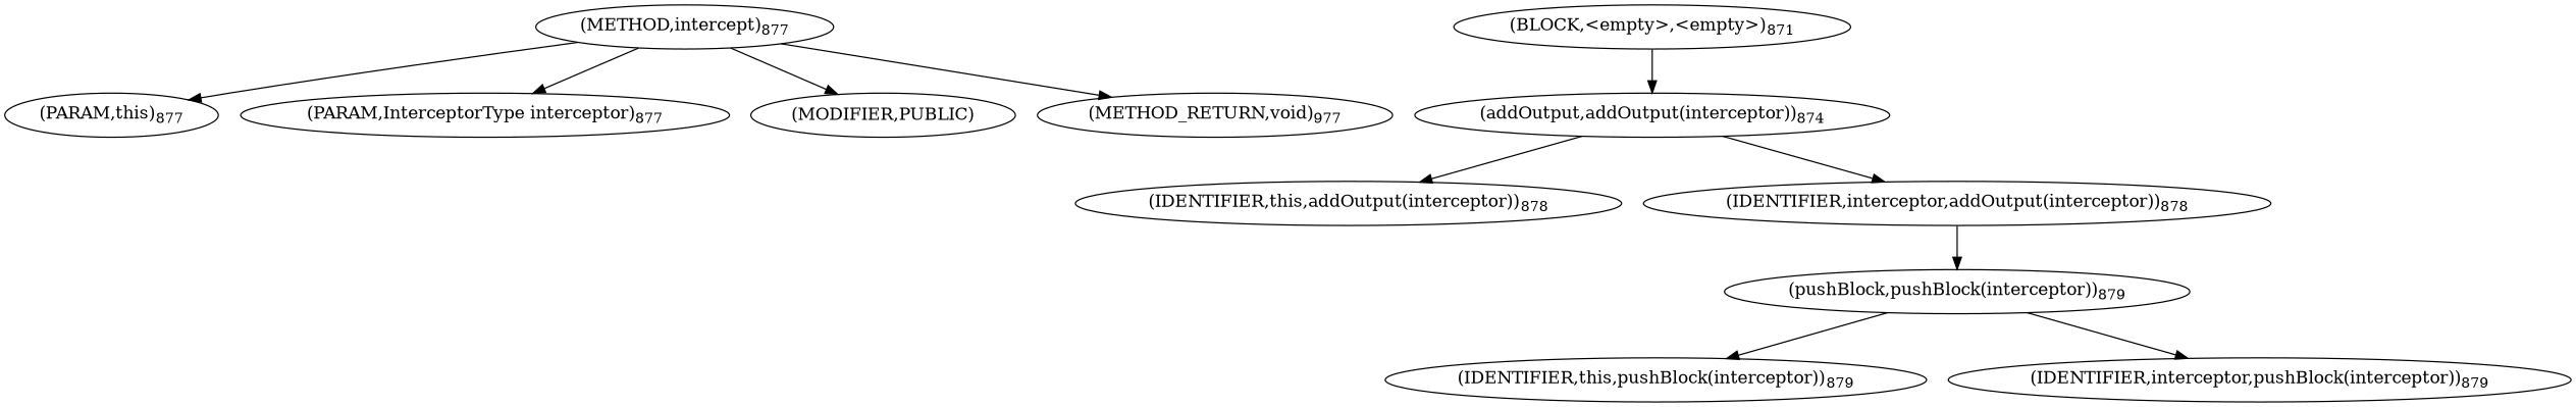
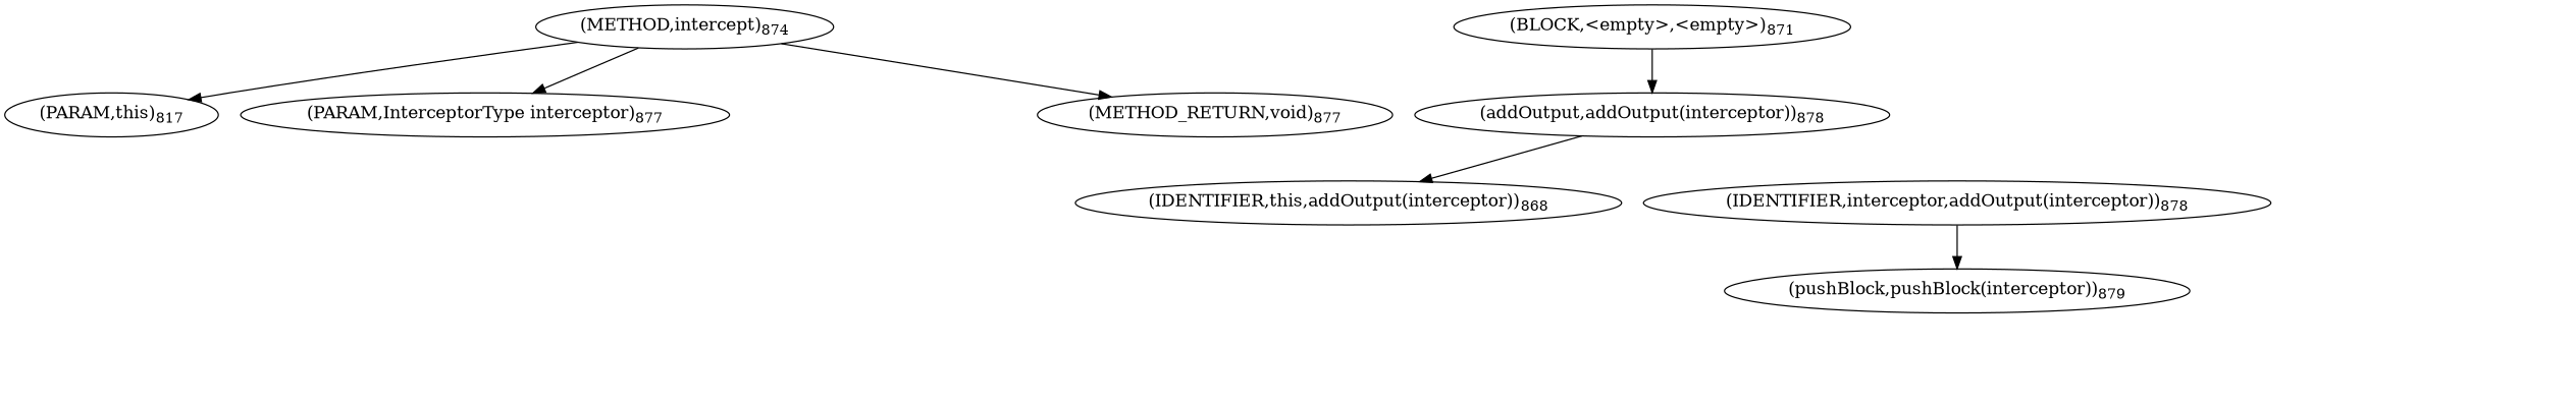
  digraph {
-   n1 [label=<(METHOD,intercept)<SUB>877</SUB>>]
-   n2 [label=<(PARAM,this)<SUB>877</SUB>>]
+   n1 [label=<(METHOD,intercept)<SUB>874</SUB>>]
+   n2 [label=<(PARAM,this)<SUB>817</SUB>>]
    n3 [label=<(PARAM,InterceptorType interceptor)<SUB>877</SUB>>]
-   n4 [label=<(MODIFIER,PUBLIC)>]
-   n5 [label=<(METHOD_RETURN,void)<SUB>977</SUB>>]
+   n5 [label=<(METHOD_RETURN,void)<SUB>877</SUB>>]
    n6 [label=<(BLOCK,&lt;empty&gt;,&lt;empty&gt;)<SUB>871</SUB>>]
-   n7 [label=<(addOutput,addOutput(interceptor))<SUB>874</SUB>>]
-   n8 [label=<(IDENTIFIER,this,addOutput(interceptor))<SUB>878</SUB>>]
+   n7 [label=<(addOutput,addOutput(interceptor))<SUB>878</SUB>>]
+   n8 [label=<(IDENTIFIER,this,addOutput(interceptor))<SUB>868</SUB>>]
    n9 [label=<(IDENTIFIER,interceptor,addOutput(interceptor))<SUB>878</SUB>>]
    n10 [label=<(pushBlock,pushBlock(interceptor))<SUB>879</SUB>>]
-   n11 [label=<(IDENTIFIER,this,pushBlock(interceptor))<SUB>879</SUB>>]
-   n12 [label=<(IDENTIFIER,interceptor,pushBlock(interceptor))<SUB>879</SUB>>]
    n1 -> n2
    n1 -> n3
-   n1 -> n4
    n1 -> n5
    n6 -> n7
    n7 -> n8
-   n7 -> n9
    n9 -> n10
-   n10 -> n11
-   n10 -> n12
  }
